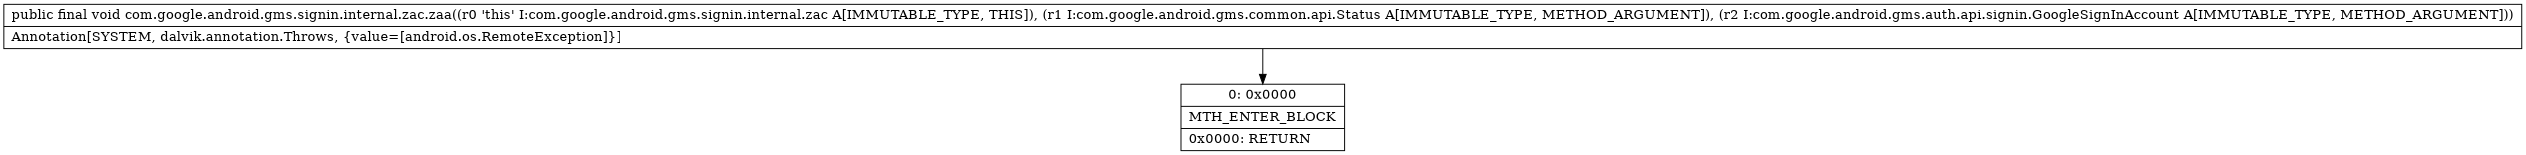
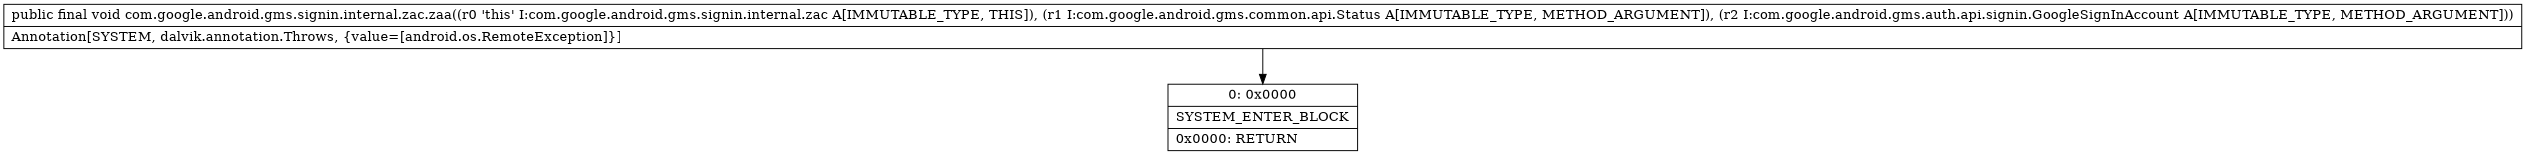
  digraph {
    node [shape=record]
-   n1 [label="{0\:\ 0x0000|MTH_ENTER_BLOCK\l|0x0000: RETURN   \l}"]
+   n1 [label="{0\:\ 0x0000|SYSTEM_ENTER_BLOCK\l|0x0000: RETURN   \l}"]
    n2 [label="{public final void com.google.android.gms.signin.internal.zac.zaa((r0 'this' I:com.google.android.gms.signin.internal.zac A[IMMUTABLE_TYPE, THIS]), (r1 I:com.google.android.gms.common.api.Status A[IMMUTABLE_TYPE, METHOD_ARGUMENT]), (r2 I:com.google.android.gms.auth.api.signin.GoogleSignInAccount A[IMMUTABLE_TYPE, METHOD_ARGUMENT]))  | Annotation[SYSTEM, dalvik.annotation.Throws, \{value=[android.os.RemoteException]\}]\l}"]
    n2 -> n1
  }
